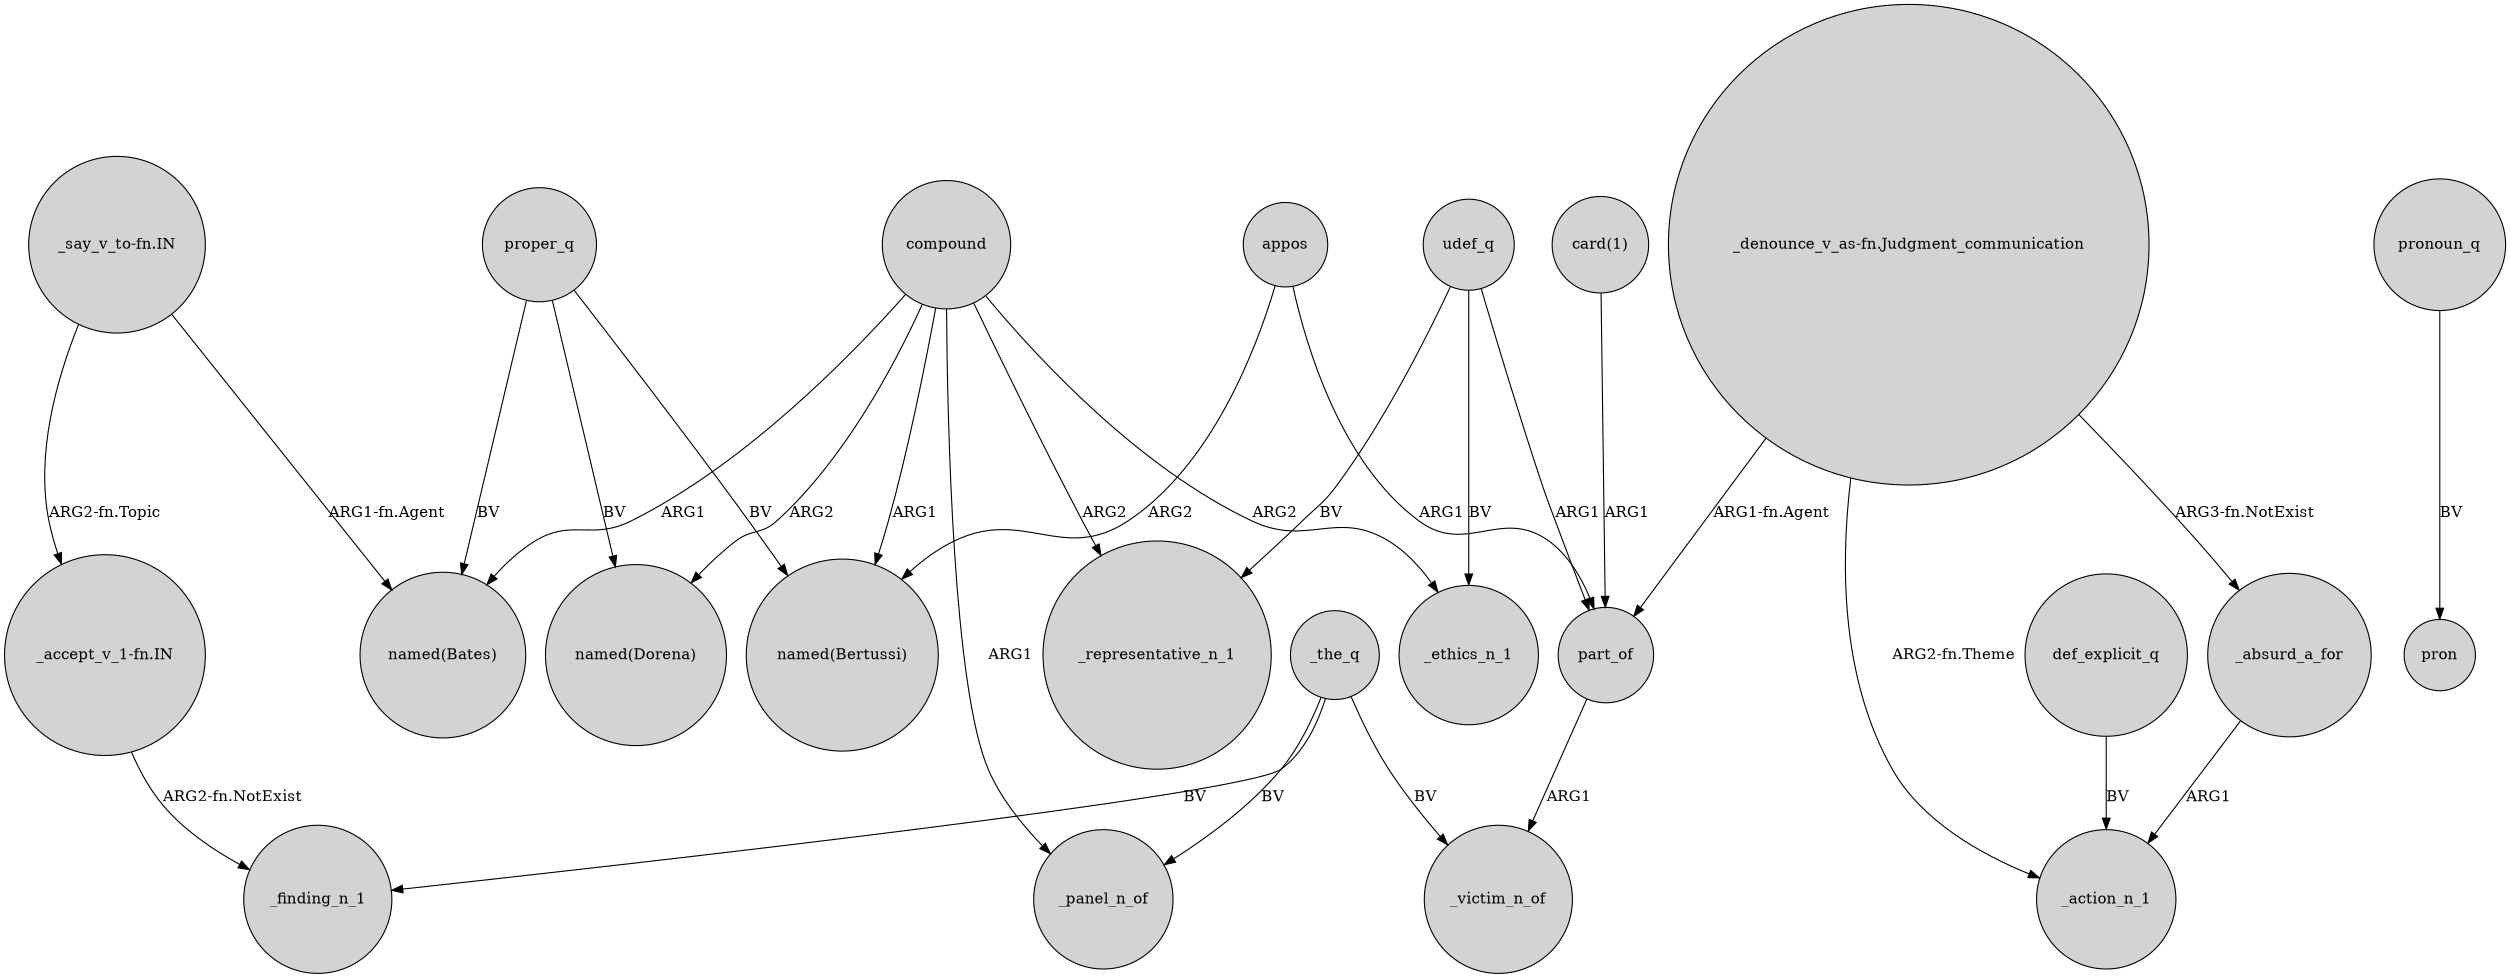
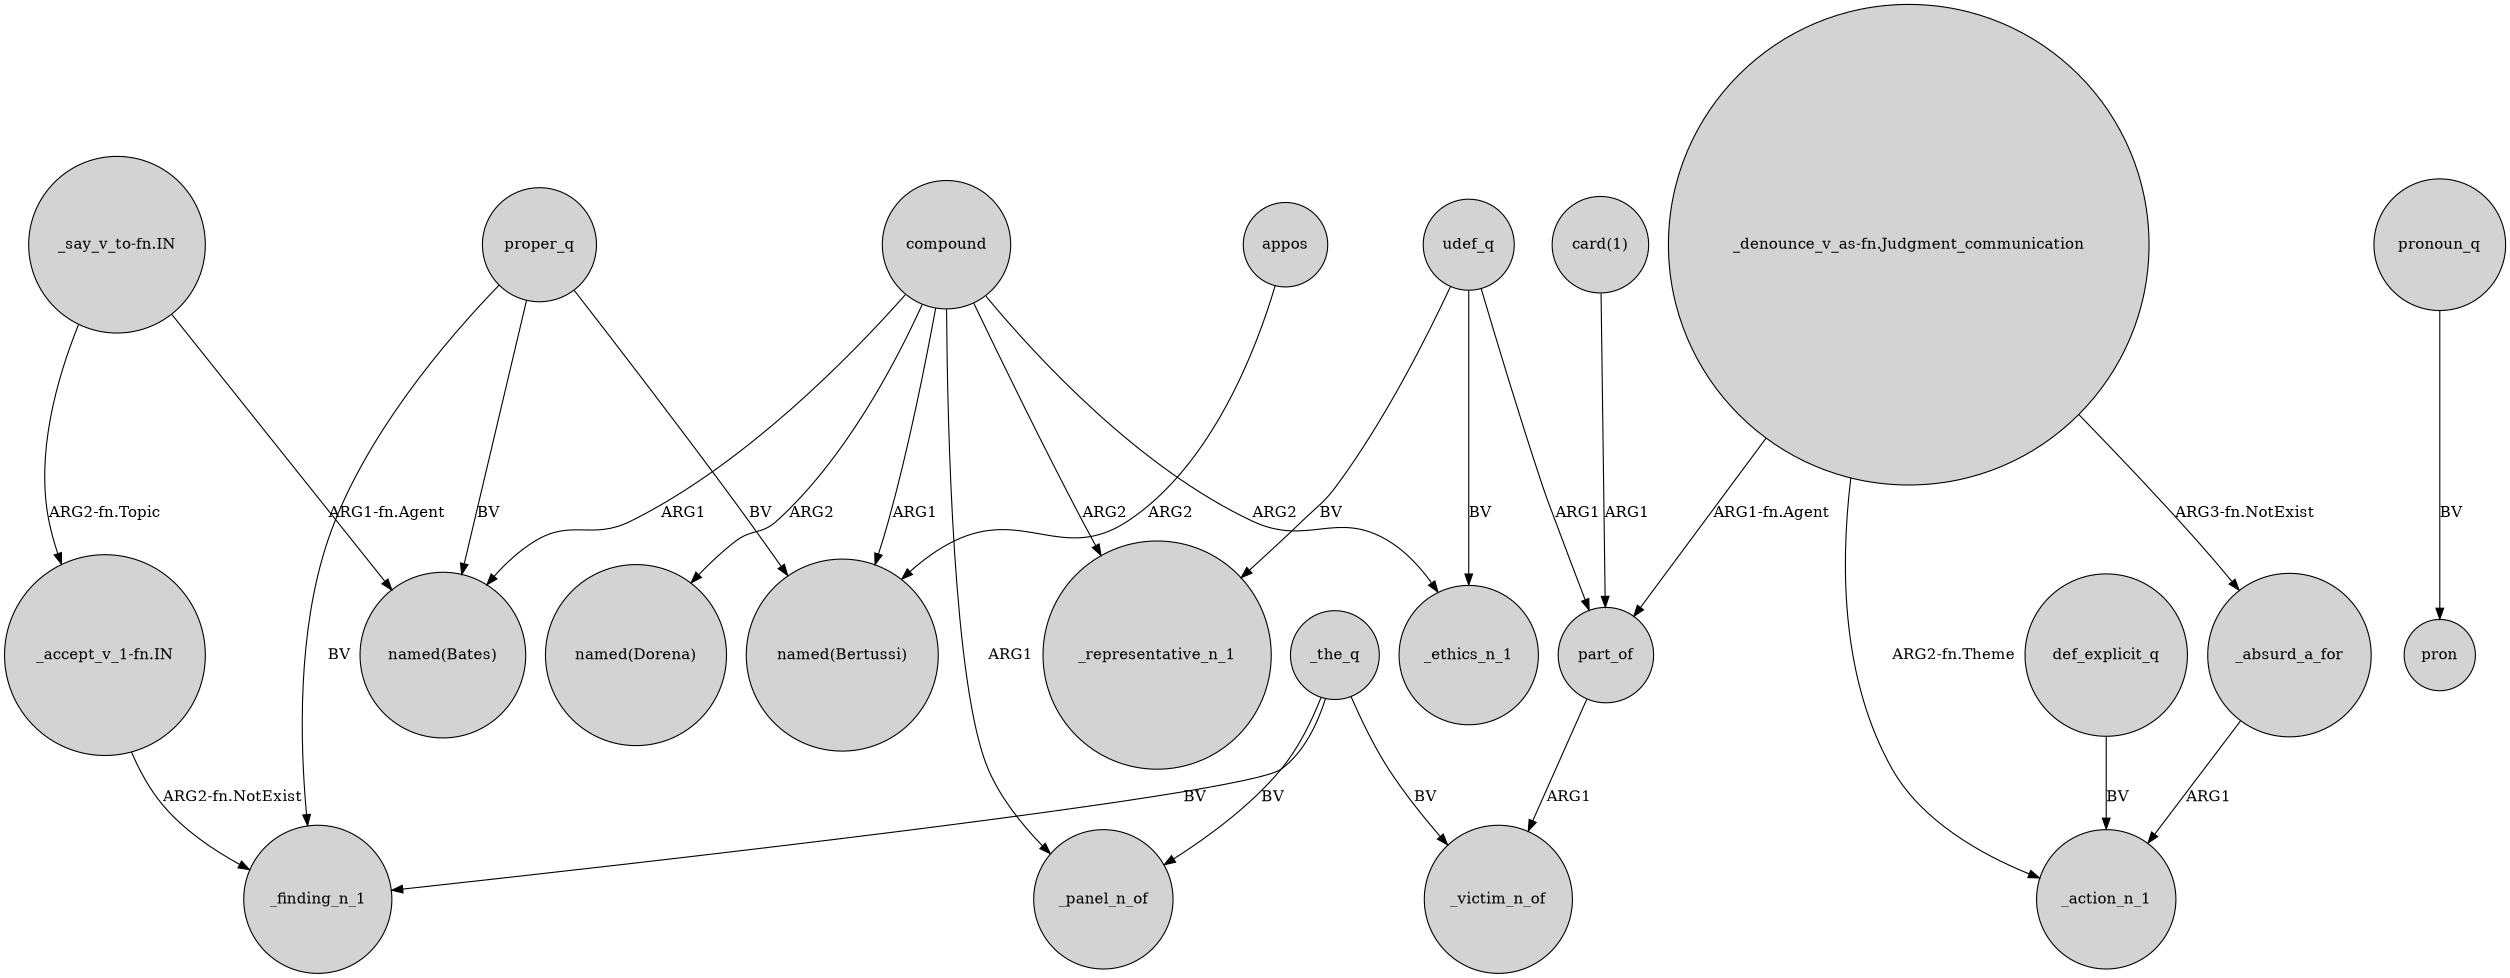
  digraph {
    node [shape=circle style=filled]
    appos
    "named(Bertussi)"
    part_of
    _victim_n_of
    proper_q
    "named(Bates)"
    "named(Dorena)"
    udef_q
    _ethics_n_1
    _representative_n_1
    compound
    _panel_n_of
    _the_q
    _finding_n_1
    "_accept_v_1-fn.IN"
    "_denounce_v_as-fn.Judgment_communication"
    _action_n_1
    _absurd_a_for
    def_explicit_q
    pronoun_q
    pron
    "_say_v_to-fn.IN"
    "card(1)"
    appos -> "named(Bertussi)" [label=ARG2]
-   appos -> part_of [label=ARG1]
    part_of -> _victim_n_of [label=ARG1]
    proper_q -> "named(Bertussi)" [label=BV]
    proper_q -> "named(Bates)" [label=BV]
-   proper_q -> "named(Dorena)" [label=BV]
+   proper_q -> _finding_n_1 [label=BV]
    udef_q -> part_of [label=ARG1]
    udef_q -> _ethics_n_1 [label=BV]
    udef_q -> _representative_n_1 [label=BV]
    compound -> "named(Bertussi)" [label=ARG1]
    compound -> "named(Bates)" [label=ARG1]
    compound -> "named(Dorena)" [label=ARG2]
    compound -> _ethics_n_1 [label=ARG2]
    compound -> _representative_n_1 [label=ARG2]
    compound -> _panel_n_of [label=ARG1]
    _the_q -> _victim_n_of [label=BV]
    _the_q -> _panel_n_of [label=BV]
    _the_q -> _finding_n_1 [label=BV]
    "_accept_v_1-fn.IN" -> _finding_n_1 [label="ARG2-fn.NotExist"]
    "_denounce_v_as-fn.Judgment_communication" -> part_of [label="ARG1-fn.Agent"]
    "_denounce_v_as-fn.Judgment_communication" -> _action_n_1 [label="ARG2-fn.Theme"]
    "_denounce_v_as-fn.Judgment_communication" -> _absurd_a_for [label="ARG3-fn.NotExist"]
    _absurd_a_for -> _action_n_1 [label=ARG1]
    def_explicit_q -> _action_n_1 [label=BV]
    pronoun_q -> pron [label=BV]
    "_say_v_to-fn.IN" -> "named(Bates)" [label="ARG1-fn.Agent"]
    "_say_v_to-fn.IN" -> "_accept_v_1-fn.IN" [label="ARG2-fn.Topic"]
    "card(1)" -> part_of [label=ARG1]
  }
